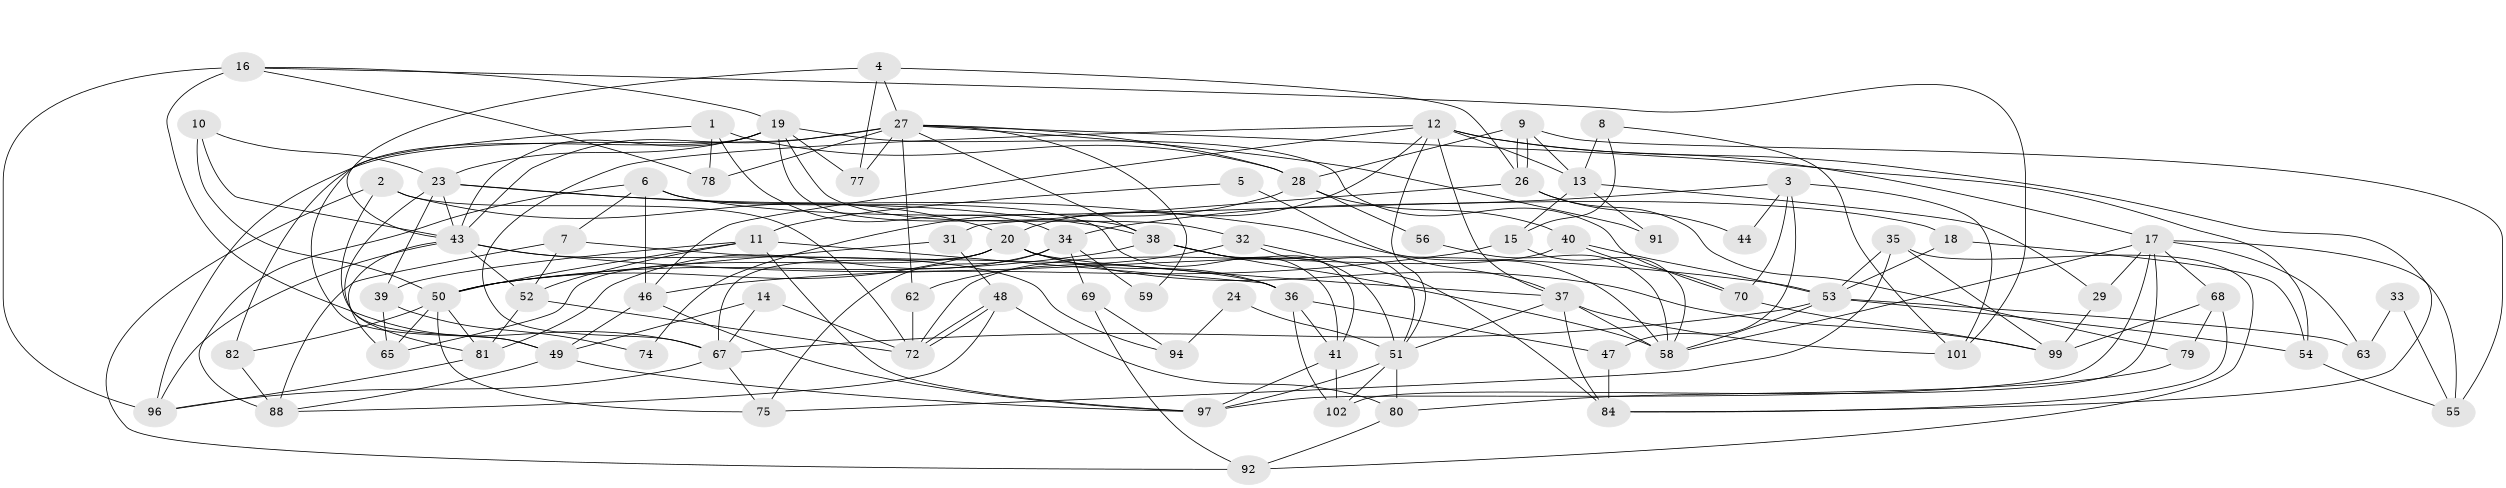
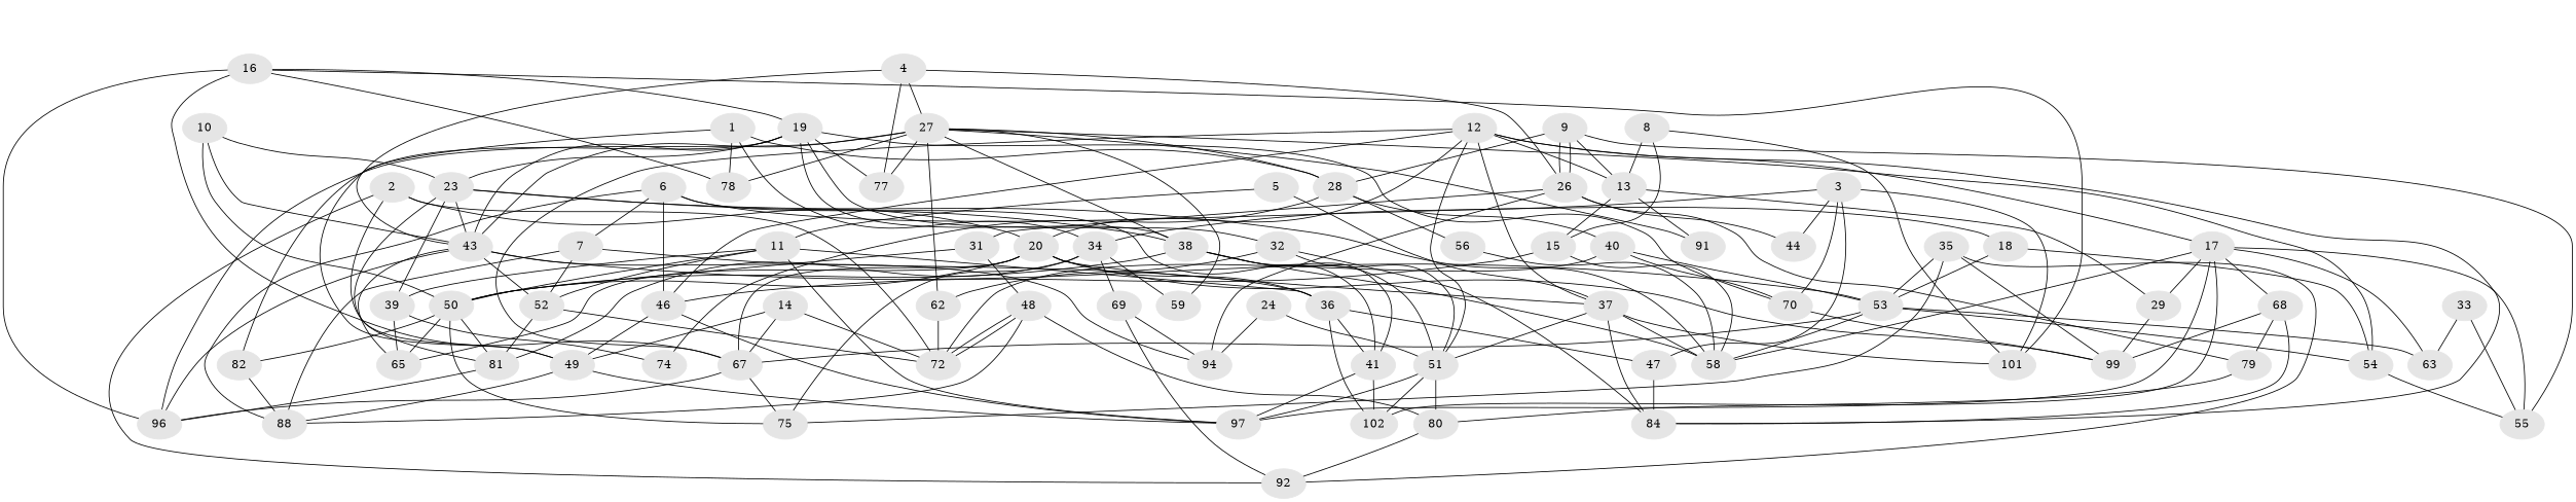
  graph {
    node [color=gray90 style=filled]
    1 [super="+83"]
    28 [super="+66"]
    34 [super="+42"]
    49 [super="+73"]
    78
    40
    56
    74
    81 [super="+103"]
    59
    69
    75
    88
    97
    2 [super="+21"]
    20
    72 [super="+104"]
    92
    37
    36 [super="+95"]
    50 [super="+86"]
    67
    n23 [label=65]
    99
    3 [super="+100"]
    44
    47
    70
    101
    84 [super="+111"]
    26 [super="+110"]
    94
    31
    79
    4
    27 [super="+45"]
    43 [super="+63"]
    77
    91
    96
    54 [super="+105"]
    38 [super="+93"]
    62
    52
    53 [super="+112"]
    11 [super="+22"]
    39
    5
    51 [super="+106"]
    58 [super="+71"]
    6 [super="+107"]
    7 [super="+30"]
    18 [super="+89"]
    41 [super="+108"]
    46
    102
    8 [super="+90"]
    13 [super="+87"]
    15
    29
    9 [super="+57"]
    55
    23 [super="+98"]
    10
    82
    12 [super="+25"]
    17 [super="+76"]
    n68 [label=63]
    68
    80 [super="+109"]
    14
    16 [super="+85"]
    19 [super="+64"]
    32
    24
    48
    33
    35 [super="+65"]
    1 -- 28
    1 -- 34
    1 -- 49
    1 -- 78
    28 -- 40
    28 -- 56
    28 -- 74
    34 -- 81
    34 -- 59
    34 -- 69
    34 -- 75
    49 -- 88
    49 -- 97
    40 -- 72
    40 -- 70
    40 -- 53
    56 -- 58
    81 -- 96
    69 -- 92
    69 -- 94
    2 -- 49
    2 -- 20
    2 -- 72
    2 -- 92
    20 -- 37
    20 -- 36
    20 -- 50
    20 -- 67
    20 -- n23
    20 -- 99
    37 -- 101
    37 -- 84
    37 -- 51
    37 -- 58
    36 -- 47
    36 -- 41
    36 -- 102
    50 -- 81
    50 -- 75
    50 -- n23
    50 -- 82
    67 -- 75
    67 -- 96
    3 -- 34
    3 -- 44
    3 -- 47
    3 -- 70
    3 -- 101
    47 -- 84
    70 -- 99
    26 -- 44
+   26 -- 94
    26 -- 31
    26 -- 79
    31 -- 50
    31 -- 48
    79 -- 80
    4 -- 26
    4 -- 27
    4 -- 43
    4 -- 77
    27 -- 28
    27 -- 78
    27 -- 59
    27 -- 43
    27 -- 77
    27 -- 91
    27 -- 96
    27 -- 54
    27 -- 38
    27 -- 62
    43 -- n23
    43 -- 94
    43 -- 96
    43 -- 52
    43 -- 53
    54 -- 55
    38 -- 50
    38 -- 51
    38 -- 58
    38 -- 41
    62 -- 72
    52 -- 81
    52 -- 72
    53 -- 67
    53 -- 54
    53 -- 58
    53 -- n68
    11 -- 97
    11 -- 36
    11 -- 50
    11 -- 52
    11 -- 39
    39 -- 74
    39 -- n23
    5 -- 37
    5 -- 11
    51 -- 97
    51 -- 102
    51 -- 80
    6 -- 88
    6 -- 7
    6 -- 18
    6 -- 41
    6 -- 46
    7 -- 88
    7 -- 36
    7 -- 52
    18 -- 54
    18 -- 53
    41 -- 97
    41 -- 102
    46 -- 49
    46 -- 97
    8 -- 101
    8 -- 13 [weight=2]
    8 -- 15
    13 -- 91
    13 -- 15
    13 -- 29
    15 -- 58
    15 -- 46
    29 -- 99
    9 -- 28
    9 -- 26 [weight=2]
    9 -- 26
    9 -- 13
    9 -- 55
    23 -- 81
    23 -- 43
    23 -- 38
    23 -- 39
    23 -- 58
    10 -- 50
    10 -- 43
    10 -- 23
    82 -- 88
    12 -- 20
    12 -- 37
    12 -- 67
    12 -- 84
    12 -- 51
    12 -- 46
    12 -- 13
    12 -- 17
    17 -- 97
    17 -- 58
    17 -- 102
    17 -- 29
    17 -- 55
    17 -- n68
    17 -- 68
    68 -- 99
    68 -- 84
    68 -- 79
    80 -- 92
    14 -- 49
    14 -- 72
    14 -- 67
    16 -- 78
    16 -- 67
    16 -- 101
    16 -- 96
    16 -- 19
    19 -- 70
    19 -- 43
    19 -- 77
    19 -- 38
    19 -- 23
    19 -- 82
    19 -- 32
    32 -- 84
    32 -- 62
    32 -- 51
    24 -- 94
    24 -- 51
    48 -- 88
    48 -- 72
    48 -- 72
    48 -- 80
    33 -- 55
    33 -- n68
    35 -- 75
    35 -- 92
    35 -- 99
    35 -- 53
  }
